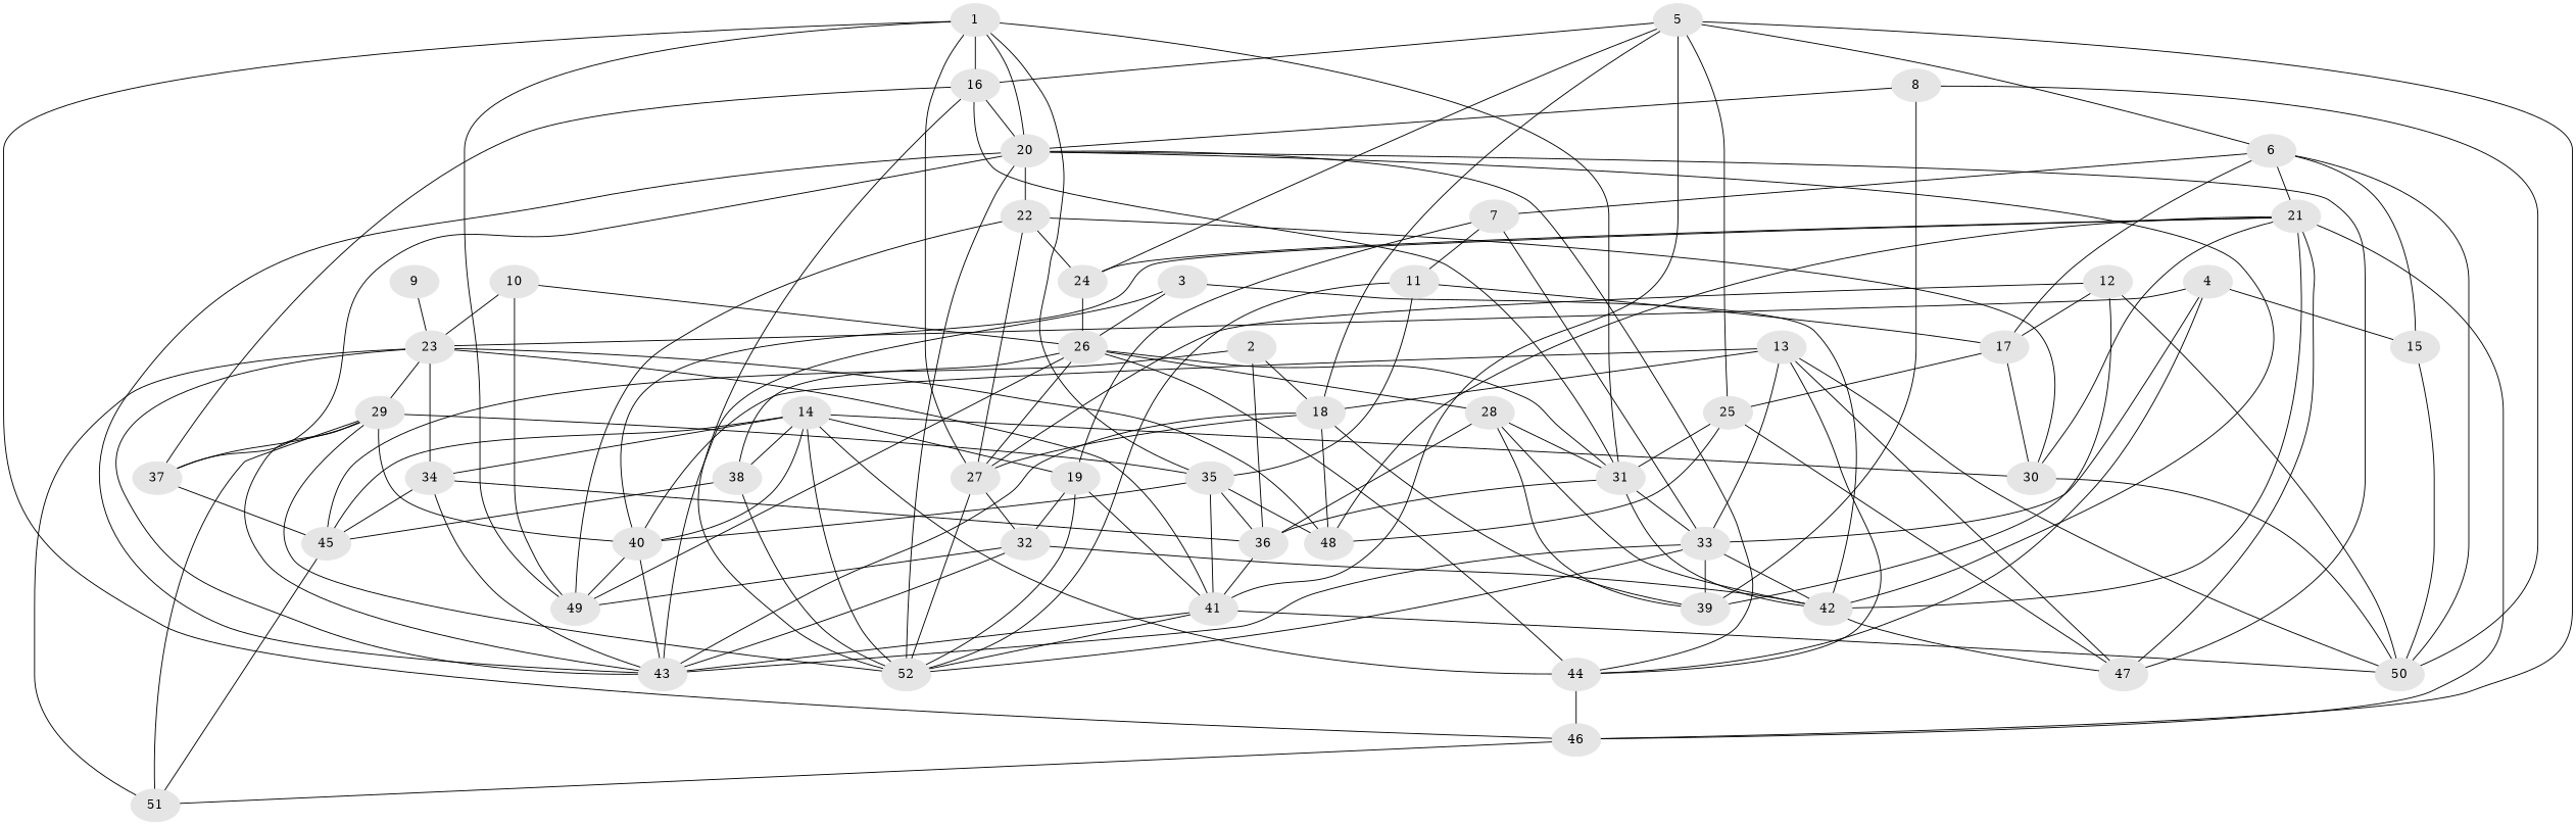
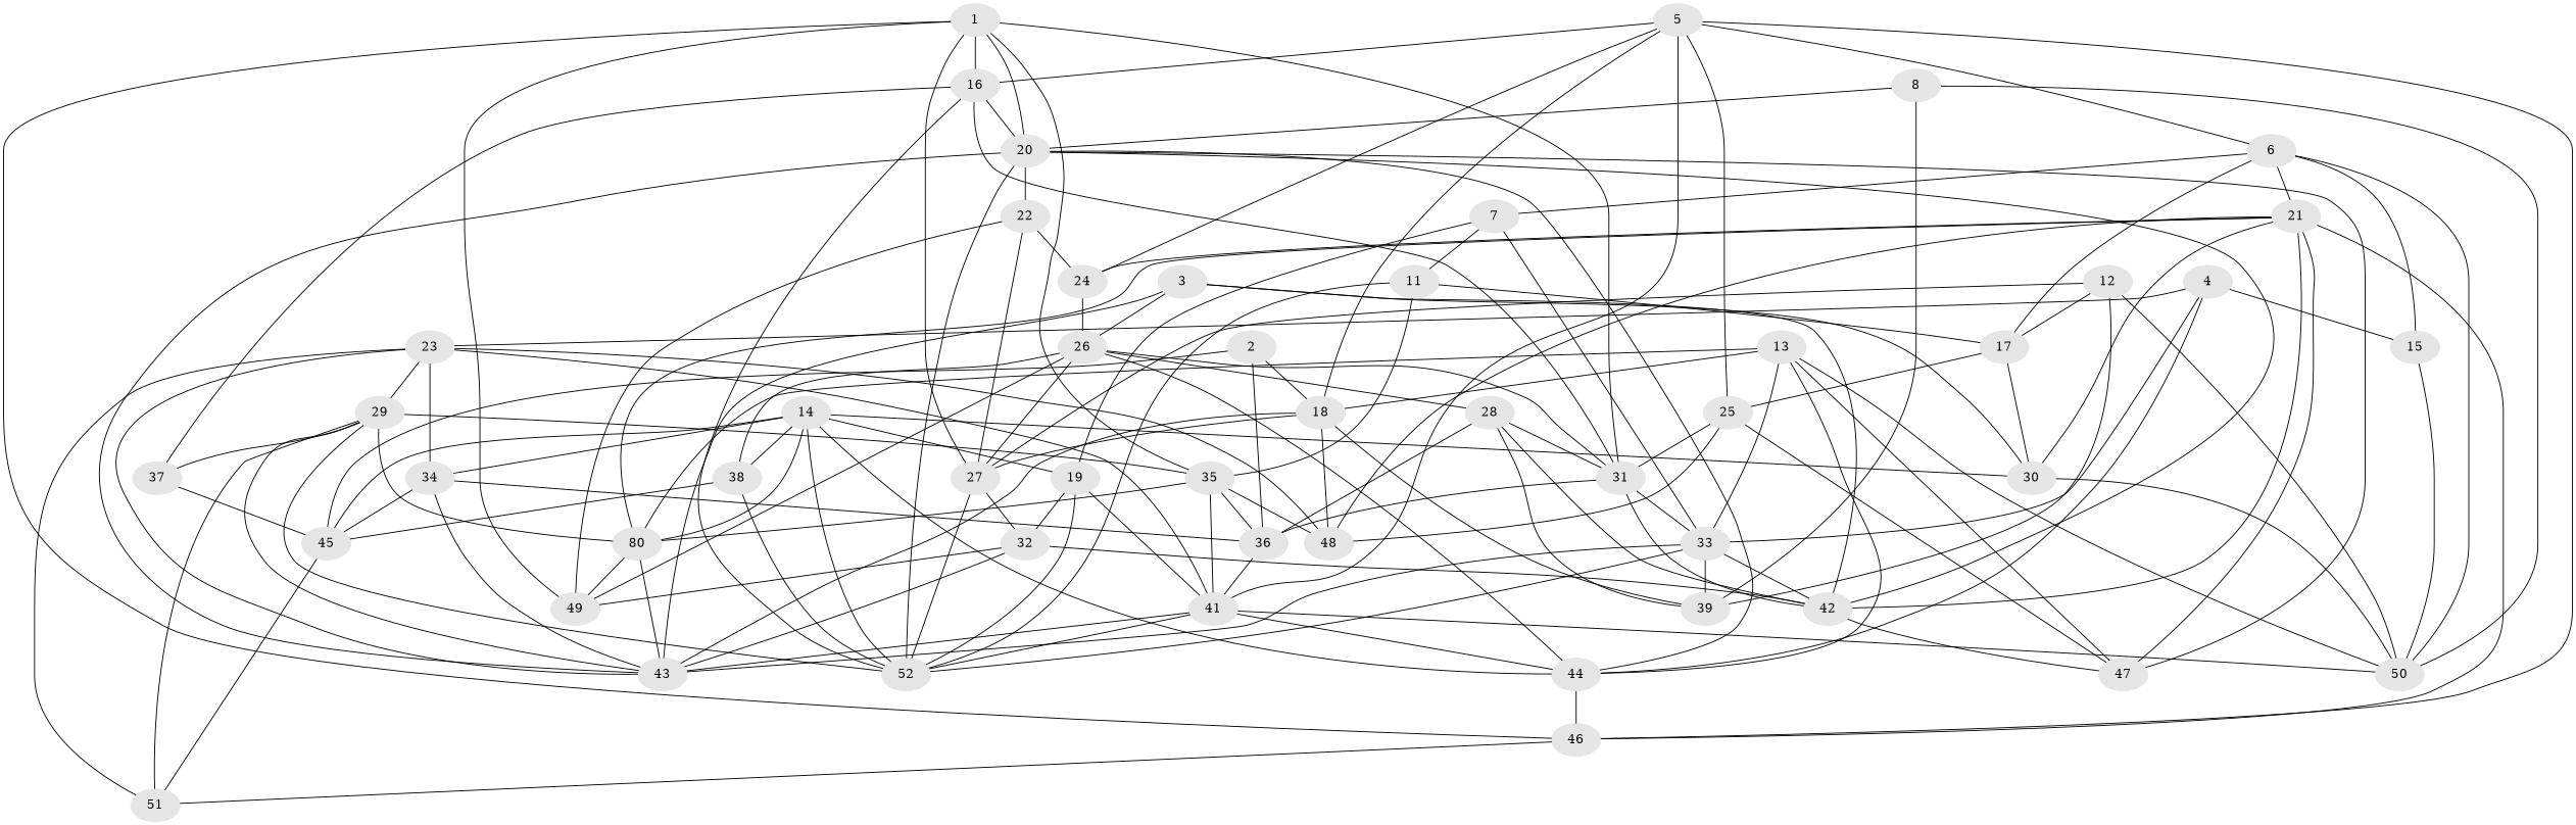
  graph {
    node [color=gray90 style=filled]
    edge [weight=1.0]
    1
    16
    20
    27
    31
    35
    46
    49
    52
    37
    42
    43
    44
    47
    22
    32
    36
    33
    41
-   40
+   40 [label=80]
    48
    51
    2
    18
    45
    39
    3
    26
    38
    28
    4
    15
    23
    50
    34
    29
    5
    6
    24
    25
    7
    17
    21
    11
    19
    30
    8
-   9
-   10
    12
    13
    14
    1 -- 16
    1 -- 20
    1 -- 27
    1 -- 31
    1 -- 35
    1 -- 46
    1 -- 49
    16 -- 20
    16 -- 31
    16 -- 52
    16 -- 37
    20 -- 52
-   20 -- 37
    20 -- 42 [weight=2.0]
    20 -- 43
    20 -- 44
    20 -- 47
    20 -- 22
    27 -- 52
    27 -- 32
    31 -- 42
    31 -- 36
    31 -- 33
    35 -- 36
    35 -- 41
    35 -- 40
    35 -- 48
    46 -- 51
    37 -- 45
    42 -- 47
    44 -- 46
    22 -- 27
    22 -- 49
    22 -- 24
-   22 -- 30
+   3 -- 30
    32 -- 49
    32 -- 42
    32 -- 43
    36 -- 41
    33 -- 52
    33 -- 42
    33 -- 43
    33 -- 39
    41 -- 52
    41 -- 43
+   41 -- 44
    41 -- 50
    40 -- 49
    40 -- 43
    2 -- 36
    2 -- 18
    2 -- 45
    18 -- 27
    18 -- 43
    18 -- 48
    18 -- 39
    45 -- 51
    3 -- 42
    3 -- 43
    3 -- 26
    26 -- 27
    26 -- 31
    26 -- 49
    26 -- 44
    26 -- 38
    26 -- 28
    38 -- 52
    38 -- 45
    28 -- 31
    28 -- 42
    28 -- 36
    28 -- 39
    4 -- 44
    4 -- 33
    4 -- 15
    4 -- 23
    15 -- 50
    23 -- 43
    23 -- 41
    23 -- 48
    23 -- 51
    23 -- 34
    23 -- 29
    34 -- 43
    34 -- 36
    34 -- 45
    29 -- 35
    29 -- 52
    29 -- 37
    29 -- 43
    29 -- 40
    29 -- 51
    5 -- 16
    5 -- 46
    5 -- 41
    5 -- 18
    5 -- 6
    5 -- 24
    5 -- 25
    6 -- 15
    6 -- 50
    6 -- 7
    6 -- 17
    6 -- 21
    24 -- 26
    25 -- 31
    25 -- 47
    25 -- 48
    7 -- 33
    7 -- 11
    7 -- 19
    17 -- 25
    17 -- 30
    21 -- 46
    21 -- 42
    21 -- 47
    21 -- 40
    21 -- 48
    21 -- 24
    21 -- 30
    11 -- 35
    11 -- 52
    11 -- 17
    19 -- 52
    19 -- 32
    19 -- 41
    30 -- 50
    8 -- 20
    8 -- 39
    8 -- 50
-   9 -- 23
-   10 -- 49
-   10 -- 26
-   10 -- 23
    12 -- 27
    12 -- 39
    12 -- 50
    12 -- 17
    13 -- 44
    13 -- 47
    13 -- 33
    13 -- 40
    13 -- 18
    13 -- 50
    14 -- 52
    14 -- 44
    14 -- 40
    14 -- 45
    14 -- 38
    14 -- 34
    14 -- 19
    14 -- 30
  }
